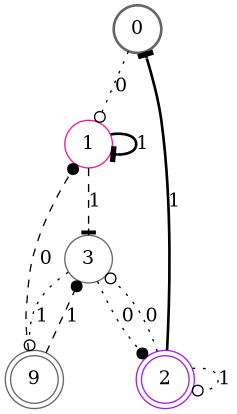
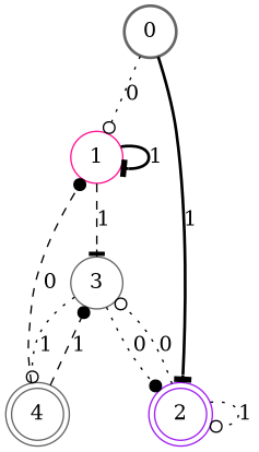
  digraph {
    node [color=gray40 shape=circle]
    edge [arrowhead=odot style=dotted]
    0 [style=bold]
    1 [color=deeppink]
    2 [color=purple peripheries=2]
    3
-   4 [peripheries=2 label=9]
+   4 [peripheries=2]
    0 -> 1 [label=0]
-   2 -> 0 [arrowhead=tee label=1 style=bold]
+   0 -> 2 [arrowhead=tee label=1 style=bold]
    1 -> 1 [arrowhead=tee label=1 style=bold]
    1 -> 3 [arrowhead=tee label=1 style=dashed]
    2 -> 2 [label=1]
    2 -> 3 [label=0]
    3 -> 2 [arrowhead=dot label=0]
    3 -> 4 [label=1]
    4 -> 1 [arrowhead=dot label=0 style=dashed]
    4 -> 3 [arrowhead=dot label=1 style=dashed]
  }
